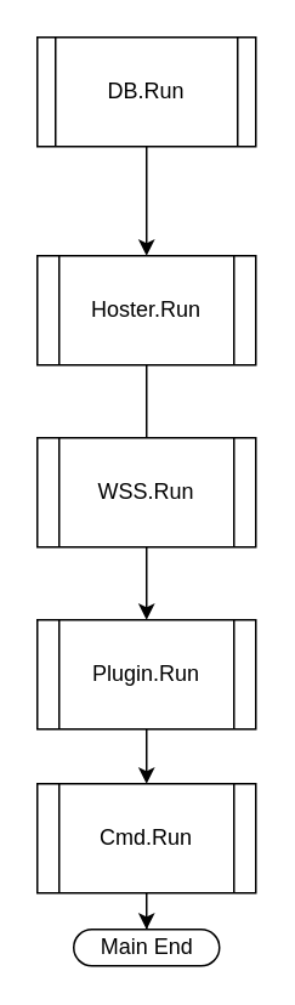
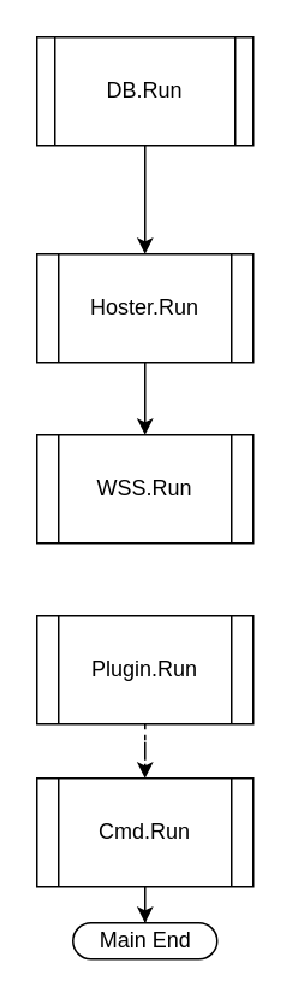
  <mxCell id="0" />
  <mxCell id="1" parent="0" />
  <mxCell id="2" value="Main End" style="html=1;dashed=0;whitespace=wrap;shape=mxgraph.dfd.start" vertex="1" parent="1"><mxGeometry x="40" y="510" width="80" height="20" as="geometry" /></mxCell>
  <mxCell id="3" value="" style="edgeStyle=orthogonalEdgeStyle;rounded=0;orthogonalLoop=1;jettySize=auto;html=1;" edge="1" parent="1" source="4" target="6"><mxGeometry relative="1" as="geometry" /></mxCell>
  <mxCell id="4" value="DB.Run" style="shape=process;whiteSpace=wrap;html=1;backgroundOutline=1;size=0.083;" vertex="1" parent="1"><mxGeometry x="20" y="20" width="120" height="60" as="geometry" /></mxCell>
- <mxCell id="5" value="" style="edgeStyle=orthogonalEdgeStyle;rounded=0;orthogonalLoop=1;jettySize=auto;html=1;endArrow=none;" edge="1" parent="1" source="6" target="8"><mxGeometry relative="1" as="geometry" /></mxCell>
+ <mxCell id="5" value="" style="edgeStyle=orthogonalEdgeStyle;rounded=0;orthogonalLoop=1;jettySize=auto;html=1;" edge="1" parent="1" source="6" target="8"><mxGeometry relative="1" as="geometry" /></mxCell>
  <mxCell id="6" value="Hoster.Run" style="shape=process;whiteSpace=wrap;html=1;backgroundOutline=1;" vertex="1" parent="1"><mxGeometry x="20" y="140" width="120" height="60" as="geometry" /></mxCell>
- <mxCell id="7" value="" style="edgeStyle=orthogonalEdgeStyle;rounded=0;orthogonalLoop=1;jettySize=auto;html=1;" edge="1" parent="1" source="8" target="10"><mxGeometry relative="1" as="geometry" /></mxCell>
  <mxCell id="8" value="WSS.Run" style="shape=process;whiteSpace=wrap;html=1;backgroundOutline=1;" vertex="1" parent="1"><mxGeometry x="20" y="240" width="120" height="60" as="geometry" /></mxCell>
- <mxCell id="9" value="" style="edgeStyle=orthogonalEdgeStyle;rounded=0;orthogonalLoop=1;jettySize=auto;html=1;" edge="1" parent="1" source="10" target="12"><mxGeometry relative="1" as="geometry" /></mxCell>
+ <mxCell id="9" value="" style="edgeStyle=orthogonalEdgeStyle;rounded=0;orthogonalLoop=1;jettySize=auto;html=1;dashed=1;" edge="1" parent="1" source="10" target="12"><mxGeometry relative="1" as="geometry" /></mxCell>
  <mxCell id="10" value="Plugin.Run" style="shape=process;whiteSpace=wrap;html=1;backgroundOutline=1;" vertex="1" parent="1"><mxGeometry x="20" y="340" width="120" height="60" as="geometry" /></mxCell>
  <mxCell id="11" value="" style="edgeStyle=orthogonalEdgeStyle;rounded=0;orthogonalLoop=1;jettySize=auto;html=1;" edge="1" parent="1" source="12" target="2"><mxGeometry relative="1" as="geometry" /></mxCell>
  <mxCell id="12" value="Cmd.Run" style="shape=process;whiteSpace=wrap;html=1;backgroundOutline=1;" vertex="1" parent="1"><mxGeometry x="20" y="430" width="120" height="60" as="geometry" /></mxCell>
